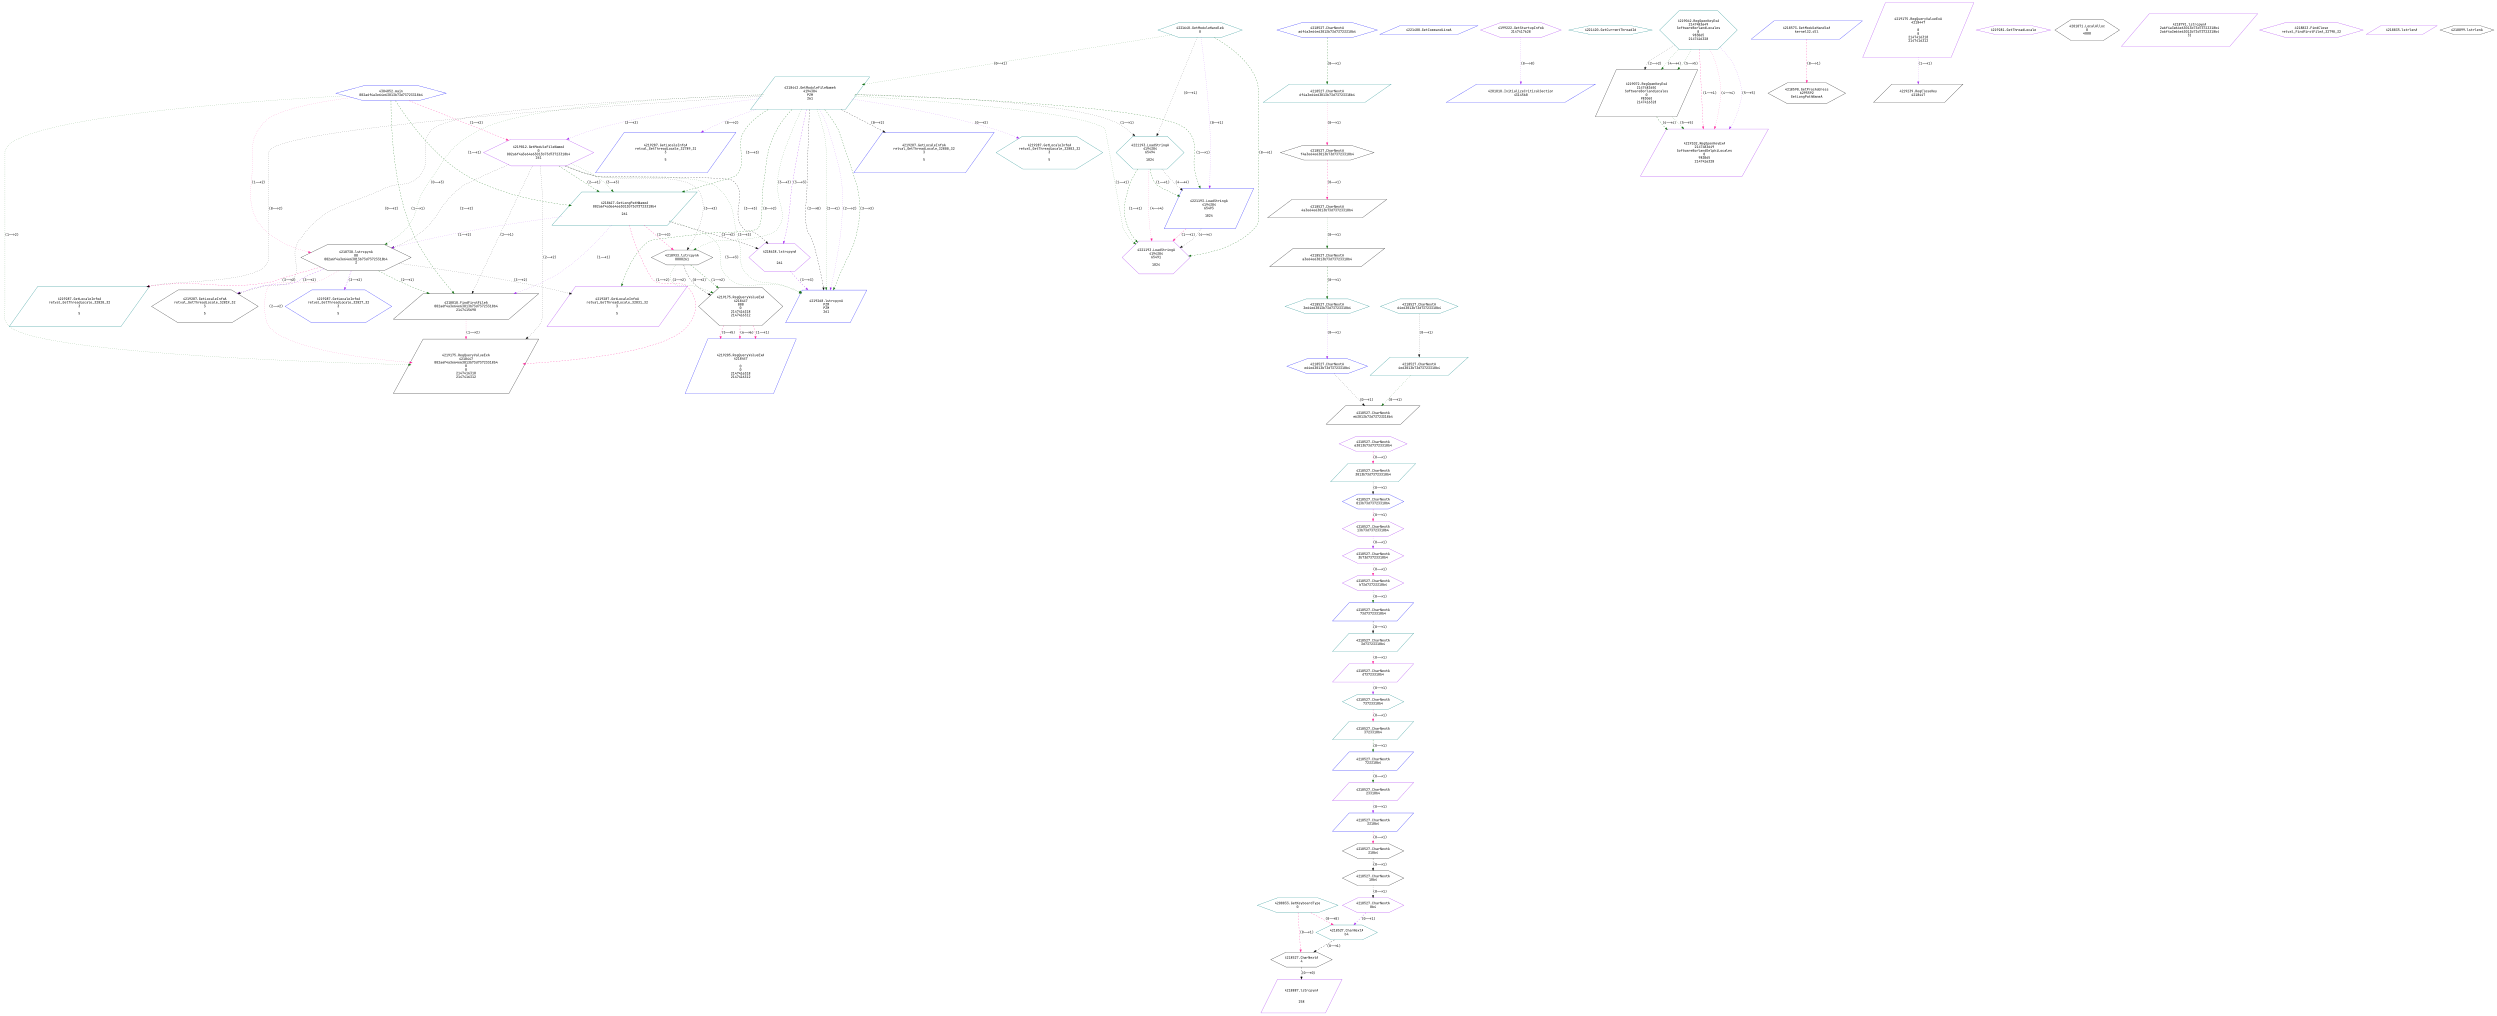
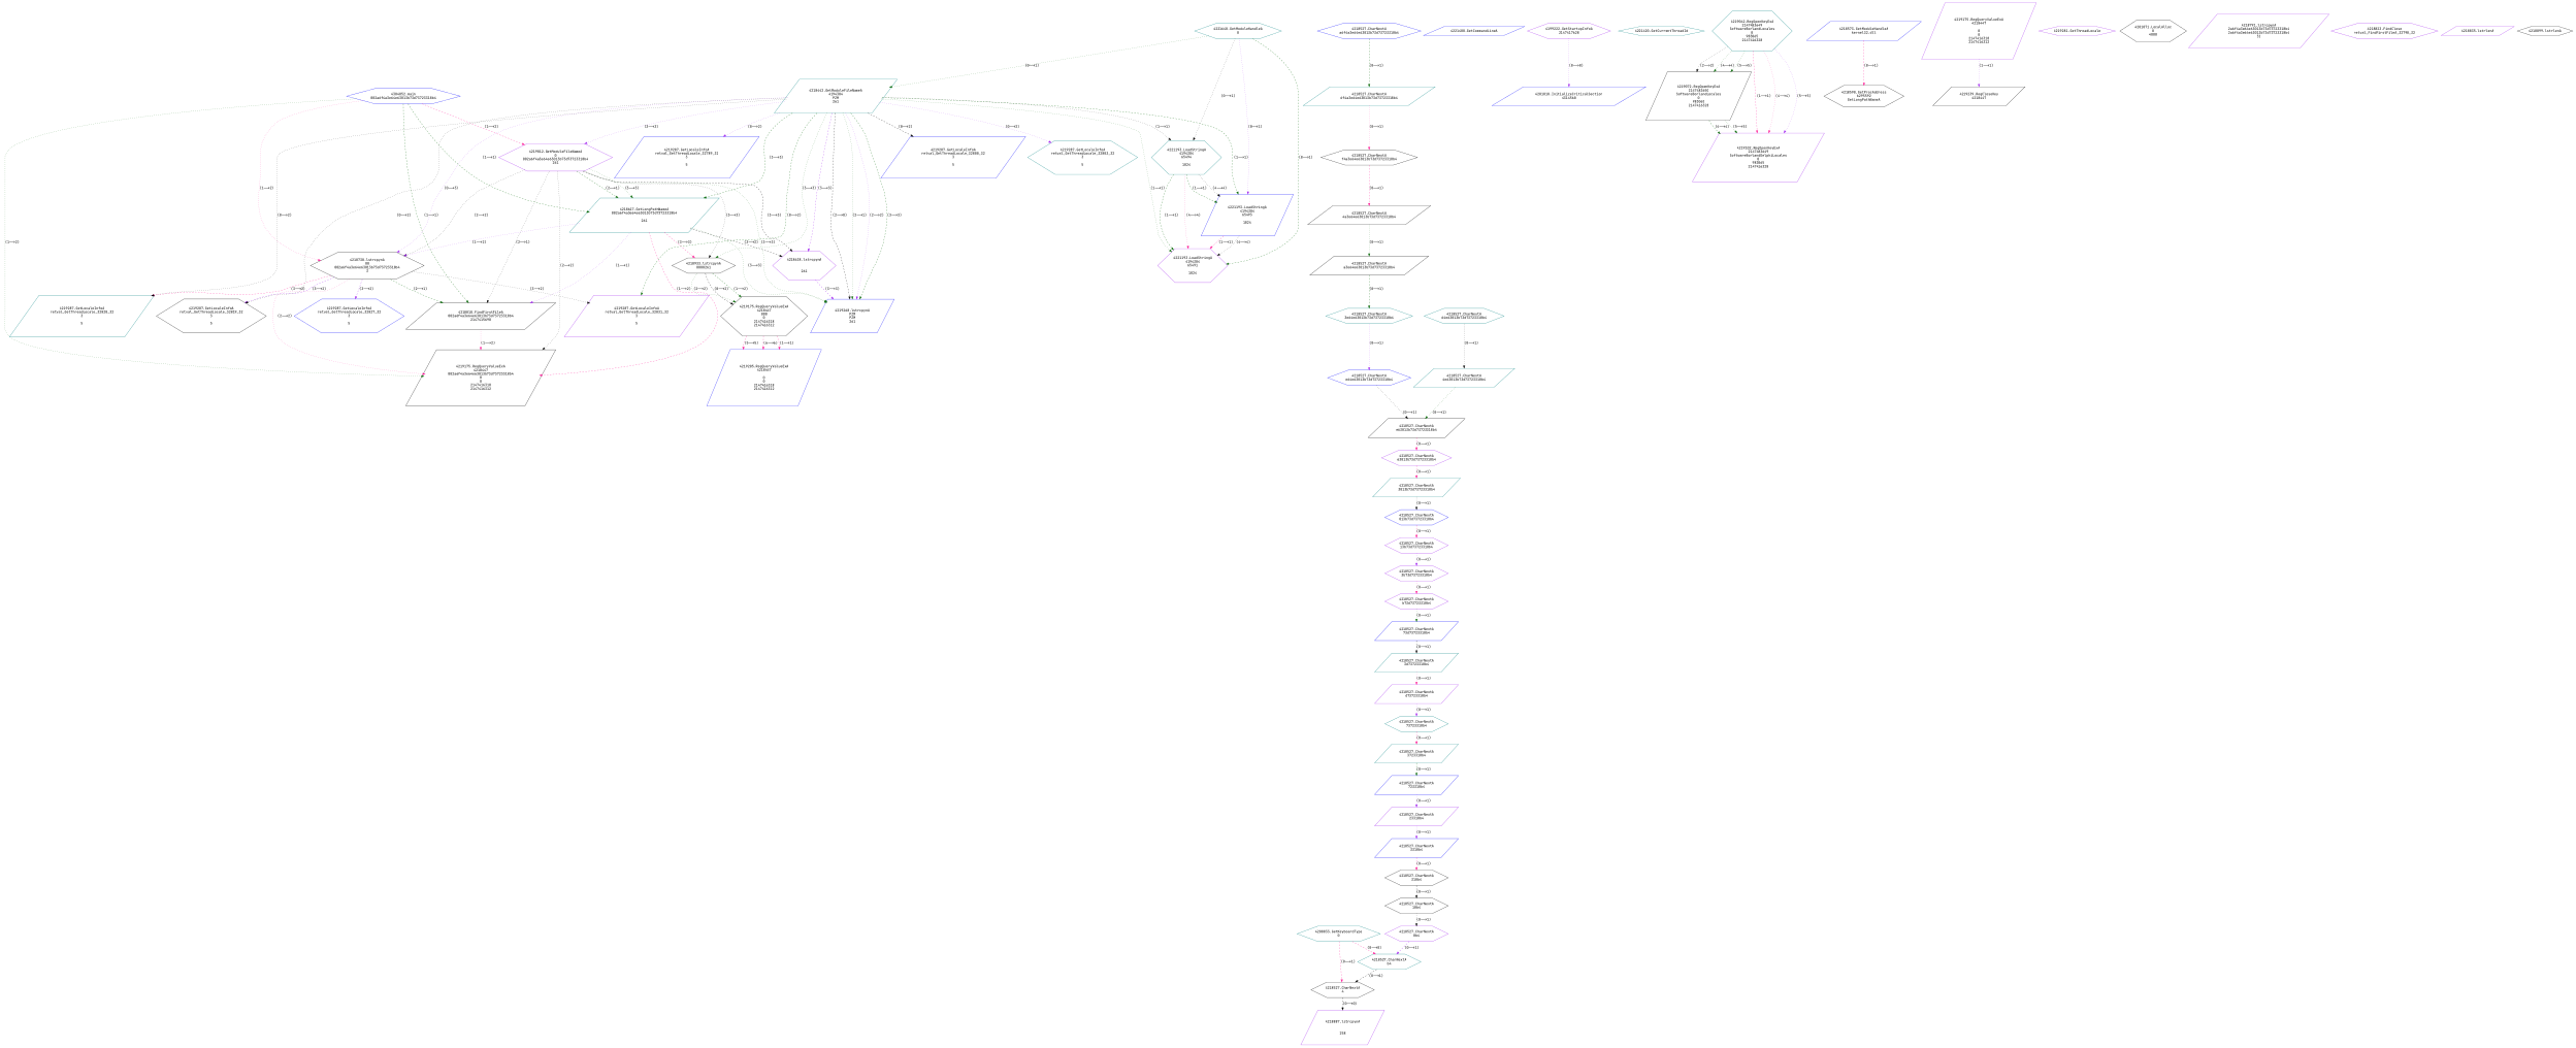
  digraph {
    fontname="JetBrains Mono"
    node [color=purple fontname="JetBrains Mono" shape=hexagon]
    edge [color=darkgreen fontname="JetBrains Mono" style=dotted]
    n1 [color=blue label="4304852.main\n002a6f4a3e64e63013b73d73723318b4"]
    n2 [label="4219012.GetModuleFileNameA\n0\n002a6f4a3e64e63013b73d73723318b4\n261"]
    n3 [color=teal label="4218617.GetLongPathNameA\n002a6f4a3e64e63013b73d73723318b4\n\n261" shape=parallelogram]
    n4 [color=black label="4218738.lstrcpynA\n00\n002a6f4a3e64e63013b73d73723318b4\n3"]
    n5 [color=black label="4218810.FindFirstFileA\n002a6f4a3e64e63013b73d73723318b4\n2147415690" shape=parallelogram]
    n6 [color=black label="4219175.RegQueryValueExA\n4218447\n002a6f4a3e64e63013b73d73723318b4\n0\n0\n2147416318\n2147416312" shape=parallelogram]
    n7 [label="4218638.lstrcpynA\n\n\n261"]
    n8 [color=blue label="4219268.lstrcpynA\nPZM\nPZM\n261" shape=parallelogram]
    n9 [color=black label="4218933.lstrcpynA\n0000261"]
    n10 [color=blue label="4219287.GetLocaleInfoA\nretval_GetThreadLocale_32827_32\n3\n\n5"]
    n11 [color=black label="4219287.GetLocaleInfoA\nretval_GetThreadLocale_32819_32\n3\n\n5"]
    n12 [label="4219287.GetLocaleInfoA\nretval_GetThreadLocale_32831_32\n3\n\n5" shape=parallelogram]
    n13 [color=teal label="4219287.GetLocaleInfoA\nretval_GetThreadLocale_32820_32\n3\n\n5" shape=parallelogram]
    n14 [color=teal label="4221640.GetModuleHandleA\n0"]
    n15 [color=teal label="4218442.GetModuleFileNameA\n4194304\nPZM\n261" shape=parallelogram]
    n16 [color=teal label="4221193.LoadStringA\n4194304\n65494\n\n1024"]
    n17 [color=blue label="4221193.LoadStringA\n4194304\n65493\n\n1024" shape=parallelogram]
    n18 [label="4221193.LoadStringA\n4194304\n65491\n\n1024"]
    n19 [color=blue label="4219287.GetLocaleInfoA\nretval_GetThreadLocale_32800_32\n3\n\n5" shape=parallelogram]
    n20 [color=teal label="4219287.GetLocaleInfoA\nretval_GetThreadLocale_32803_32\n3\n\n5"]
    n21 [color=blue label="4219287.GetLocaleInfoA\nretval_GetThreadLocale_32789_32\n3\n\n5" shape=parallelogram]
    n22 [color=teal label="4208833.GetKeyboardType\n0"]
    n23 [color=teal label="4218527.CharNextA\nb4"]
    n24 [color=black label="4218527.CharNextA\n4"]
    n25 [label="4218887.lstrcpynA\n\n\n258" shape=parallelogram]
    n26 [color=blue label="4221400.GetCommandLineA\n" shape=parallelogram]
    n27 [label="4199222.GetStartupInfoA\n2147417628"]
    n28 [color=blue label="4201010.InitializeCriticalSection\n4314560" shape=parallelogram]
    n29 [color=teal label="4221420.GetCurrentThreadId\n"]
    n30 [color=black label="4219175.RegQueryValueExA\n4218447\n000\n0\n2147416318\n2147416312"]
    n31 [color=teal label="4219042.RegOpenKeyExA\n2147483649\nSoftware\Borland\Locales\n0\n983065\n2147416328"]
    n32 [color=black label="4219072.RegOpenKeyExA\n2147483650\nSoftware\Borland\Locales\n0\n983065\n2147416328" shape=parallelogram]
    n33 [label="4219102.RegOpenKeyExA\n2147483649\nSoftware\Borland\Delphi\Locales\n0\n983065\n2147416328" shape=parallelogram]
    n34 [color=blue label="4218573.GetModuleHandleA\nkernel32.dll" shape=parallelogram]
    n35 [color=black label="4218590.GetProcAddress\n6295592\nGetLongPathNameA"]
    n36 [label="4219175.RegQueryValueExA\n4218447\n\n0\n0\n2147416318\n2147416312" shape=parallelogram]
    n37 [color=black label="4219239.RegCloseKey\n4218447" shape=parallelogram]
    n38 [label="4219281.GetThreadLocale\n"]
    n39 [color=black label="4201071.LocalAlloc\n0\n4088"]
    n40 [color=blue label="4218527.CharNextA\na6f4a3e64e63013b73d73723318b4"]
    n41 [color=teal label="4218527.CharNextA\n6f4a3e64e63013b73d73723318b4" shape=parallelogram]
    n42 [color=black label="4218527.CharNextA\nf4a3e64e63013b73d73723318b4"]
    n43 [color=black label="4218527.CharNextA\n4a3e64e63013b73d73723318b4" shape=parallelogram]
    n44 [color=black label="4218527.CharNextA\na3e64e63013b73d73723318b4" shape=parallelogram]
    n45 [color=teal label="4218527.CharNextA\n3e64e63013b73d73723318b4"]
    n46 [color=blue label="4218527.CharNextA\ne64e63013b73d73723318b4"]
    n47 [color=black label="4218527.CharNextA\ne63013b73d73723318b4" shape=parallelogram]
    n48 [color=teal label="4218527.CharNextA\n64e63013b73d73723318b4"]
    n49 [color=teal label="4218527.CharNextA\n4e63013b73d73723318b4" shape=parallelogram]
    n50 [label="4218527.CharNextA\n63013b73d73723318b4"]
    n51 [color=teal label="4218527.CharNextA\n3013b73d73723318b4" shape=parallelogram]
    n52 [color=blue label="4218527.CharNextA\n013b73d73723318b4"]
    n53 [label="4218527.CharNextA\n13b73d73723318b4"]
    n54 [label="4218527.CharNextA\n3b73d73723318b4"]
    n55 [label="4218527.CharNextA\nb73d73723318b4"]
    n56 [color=blue label="4218527.CharNextA\n73d73723318b4" shape=parallelogram]
    n57 [color=teal label="4218527.CharNextA\n3d73723318b4" shape=parallelogram]
    n58 [label="4218527.CharNextA\nd73723318b4" shape=parallelogram]
    n59 [color=teal label="4218527.CharNextA\n73723318b4"]
    n60 [color=teal label="4218527.CharNextA\n3723318b4" shape=parallelogram]
    n61 [color=blue label="4218527.CharNextA\n723318b4" shape=parallelogram]
    n62 [label="4218527.CharNextA\n23318b4" shape=parallelogram]
    n63 [color=blue label="4218527.CharNextA\n3318b4" shape=parallelogram]
    n64 [color=black label="4218527.CharNextA\n318b4"]
    n65 [color=black label="4218527.CharNextA\n18b4"]
    n66 [label="4218527.CharNextA\n8b4"]
    n67 [label="4218791.lstrcpynA\n2a6f4a3e64e63013b73d73723318b4\n2a6f4a3e64e63013b73d73723318b4\n31" shape=parallelogram]
    n68 [label="4218823.FindClose\nretval_FindFirstFileA_32798_32"]
    n69 [label="4218835.lstrlenA\n" shape=parallelogram]
    n70 [color=black label="4218899.lstrlenA\n"]
    n71 [color=blue label="4219205.RegQueryValueExA\n4218447\n\n0\n0\n2147416318\n2147416312" shape=parallelogram]
    n1 -> n2 [color=deeppink label="(1-->2)" style=dashed]
    n1 -> n3 [label="(1-->1)" style=dashed]
    n1 -> n4 [color=deeppink label="(1-->2)"]
    n1 -> n5 [label="(1-->1)" style=dashed]
    n1 -> n6 [label="(1-->2)"]
    n2 -> n3 [label="(2-->1)" style=dashed]
    n2 -> n3 [label="(3-->3)"]
    n2 -> n4 [color=black label="(2-->2)"]
    n2 -> n5 [color=black label="(2-->1)"]
    n2 -> n6 [color=black label="(2-->2)"]
    n2 -> n7 [color=black label="(3-->3)" style=dashed]
    n2 -> n8 [label="(3-->3)"]
    n2 -> n9 [color=black label="(3-->3)"]
    n3 -> n4 [color=purple label="(1-->2)"]
    n3 -> n5 [color=purple label="(1-->1)"]
    n3 -> n6 [color=deeppink label="(1-->2)" style=dashed]
    n3 -> n7 [color=black label="(3-->3)" style=dashed]
    n3 -> n8 [label="(3-->3)"]
    n3 -> n9 [color=deeppink label="(3-->3)" style=dashed]
    n4 -> n5 [label="(2-->1)" style=dashed]
    n4 -> n6 [color=deeppink label="(2-->2)"]
    n4 -> n10 [color=purple label="(3-->2)" style=dashed]
    n4 -> n11 [color=purple label="(3-->2)" style=dashed]
    n4 -> n12 [color=black label="(3-->2)"]
    n4 -> n13 [color=deeppink label="(3-->2)" style=dashed]
    n5 -> n6 [color=deeppink label="(1-->2)"]
    n7 -> n8 [color=purple label="(3-->3)" style=dashed]
    n9 -> n30 [label="(1-->2)" style=dashed]
    n9 -> n30 [label="(2-->2)"]
    n9 -> n30 [color=black label="(0-->2)" style=dashed]
    n14 -> n15 [label="(0-->1)"]
    n14 -> n16 [color=black label="(0-->1)"]
    n14 -> n17 [color=purple label="(0-->1)"]
    n14 -> n18 [label="(0-->1)" style=dashed]
    n15 -> n2 [color=purple label="(3-->3)"]
    n15 -> n3 [label="(3-->3)" style=dashed]
-   n15 -> n4 [label="(0-->3)"]
+   n15 -> n4 [color=purple label="(0-->3)"]
    n15 -> n7 [color=purple label="(3-->3)" style=dashed]
    n15 -> n8 [label="(2-->1)"]
    n15 -> n8 [color=purple label="(2-->2)"]
    n15 -> n8 [label="(3-->3)" style=dashed]
    n15 -> n8 [color=black label="(2-->0)" style=dashed]
    n15 -> n9 [label="(3-->3)"]
    n15 -> n11 [color=black label="(0-->2)"]
    n15 -> n12 [label="(0-->2)" style=dashed]
    n15 -> n13 [color=black label="(0-->2)"]
    n15 -> n16 [color=black label="(1-->1)"]
    n15 -> n17 [label="(1-->1)" style=dashed]
    n15 -> n18 [label="(1-->1)"]
    n15 -> n19 [color=black label="(0-->2)" style=dashed]
    n15 -> n20 [color=purple label="(0-->2)"]
    n15 -> n21 [color=purple label="(0-->2)"]
    n16 -> n17 [label="(1-->1)" style=dashed]
    n16 -> n17 [color=black label="(4-->4)"]
    n16 -> n18 [label="(1-->1)" style=dashed]
    n16 -> n18 [color=deeppink label="(4-->4)"]
    n17 -> n18 [color=deeppink label="(1-->1)" style=dashed]
    n17 -> n18 [color=black label="(4-->4)"]
    n22 -> n23 [color=deeppink label="(0-->0)" style=dashed]
    n22 -> n24 [color=deeppink label="(0-->1)" style=dashed]
    n23 -> n24 [color=black label="(0-->1)" style=dashed]
    n24 -> n25 [color=black label="(0-->0)" style=dashed]
    n27 -> n28 [color=purple label="(0-->0)"]
    n30 -> n71 [color=deeppink label="(1-->1)" style=dashed]
    n30 -> n71 [color=deeppink label="(5-->5)" style=dashed]
    n30 -> n71 [color=deeppink label="(6-->6)" style=dashed]
    n31 -> n32 [color=black label="(2-->2)"]
    n31 -> n32 [label="(4-->4)"]
    n31 -> n32 [label="(5-->5)"]
    n31 -> n33 [color=deeppink label="(1-->1)" style=dashed]
    n31 -> n33 [color=deeppink label="(4-->4)"]
    n31 -> n33 [color=purple label="(5-->5)"]
    n32 -> n33 [label="(4-->4)" style=dashed]
    n32 -> n33 [label="(5-->5)"]
    n34 -> n35 [color=deeppink label="(0-->1)" style=dashed]
    n36 -> n37 [color=purple label="(1-->1)"]
    n40 -> n41 [label="(0-->1)" style=dashed]
    n41 -> n42 [color=deeppink label="(0-->1)"]
    n42 -> n43 [color=deeppink label="(0-->1)" style=dashed]
    n43 -> n44 [label="(0-->1)"]
    n44 -> n45 [label="(0-->1)" style=dashed]
    n45 -> n46 [color=purple label="(0-->1)"]
    n46 -> n47 [color=black label="(0-->1)"]
+   n47 -> n50 [color=deeppink label="(0-->1)" style=dashed]
    n48 -> n49 [color=black label="(0-->1)"]
    n49 -> n47 [label="(0-->1)"]
    n50 -> n51 [color=deeppink label="(0-->1)" style=dashed]
    n51 -> n52 [color=black label="(0-->1)"]
    n52 -> n53 [color=deeppink label="(0-->1)" style=dashed]
    n53 -> n54 [color=purple label="(0-->1)"]
    n54 -> n55 [color=deeppink label="(0-->1)"]
    n55 -> n56 [label="(0-->1)"]
    n56 -> n57 [color=black label="(0-->1)" style=dashed]
    n57 -> n58 [color=deeppink label="(0-->1)"]
    n58 -> n59 [color=purple label="(0-->1)"]
    n59 -> n60 [color=deeppink label="(0-->1)" style=dashed]
    n60 -> n61 [label="(0-->1)" style=dashed]
-   n61 -> n62 [label="(0-->1)"]
+   n61 -> n62 [color=purple label="(0-->1)"]
    n62 -> n63 [color=purple label="(0-->1)"]
    n63 -> n64 [color=deeppink label="(0-->1)" style=dashed]
    n64 -> n65 [color=black label="(0-->1)" style=dashed]
    n65 -> n66 [color=black label="(0-->1)"]
    n66 -> n23 [color=purple label="(0-->1)" style=dashed]
  }
